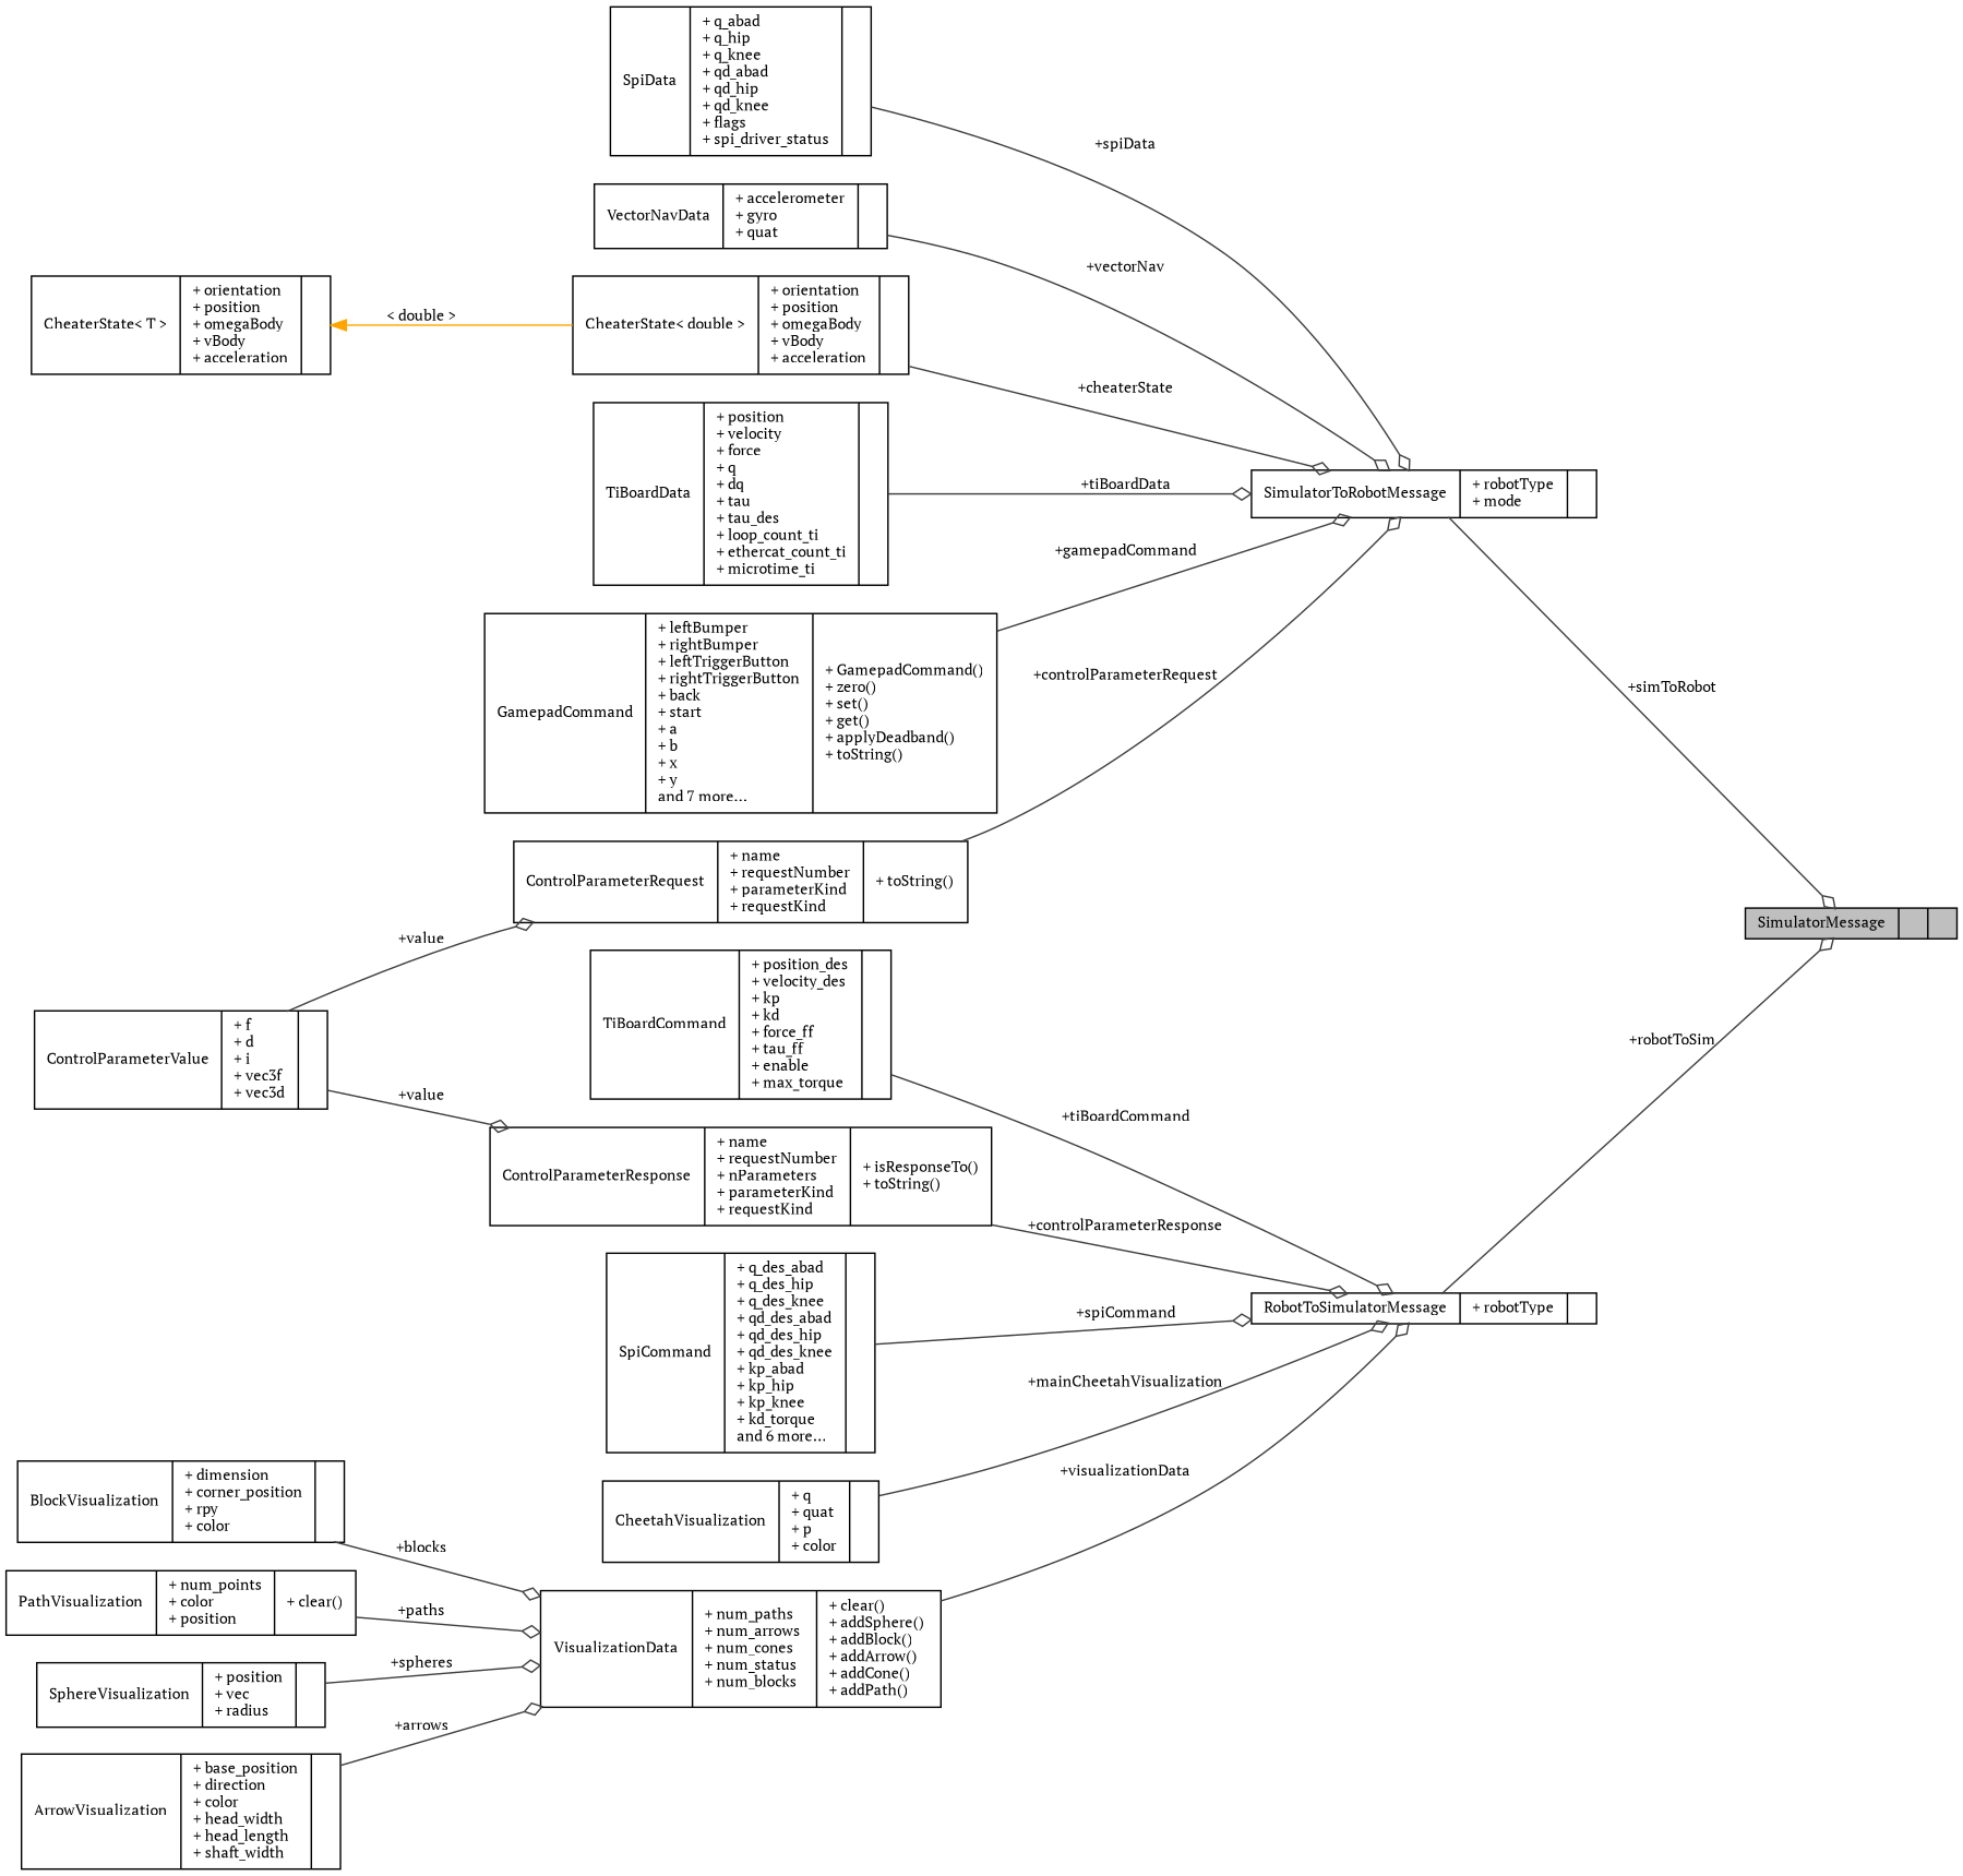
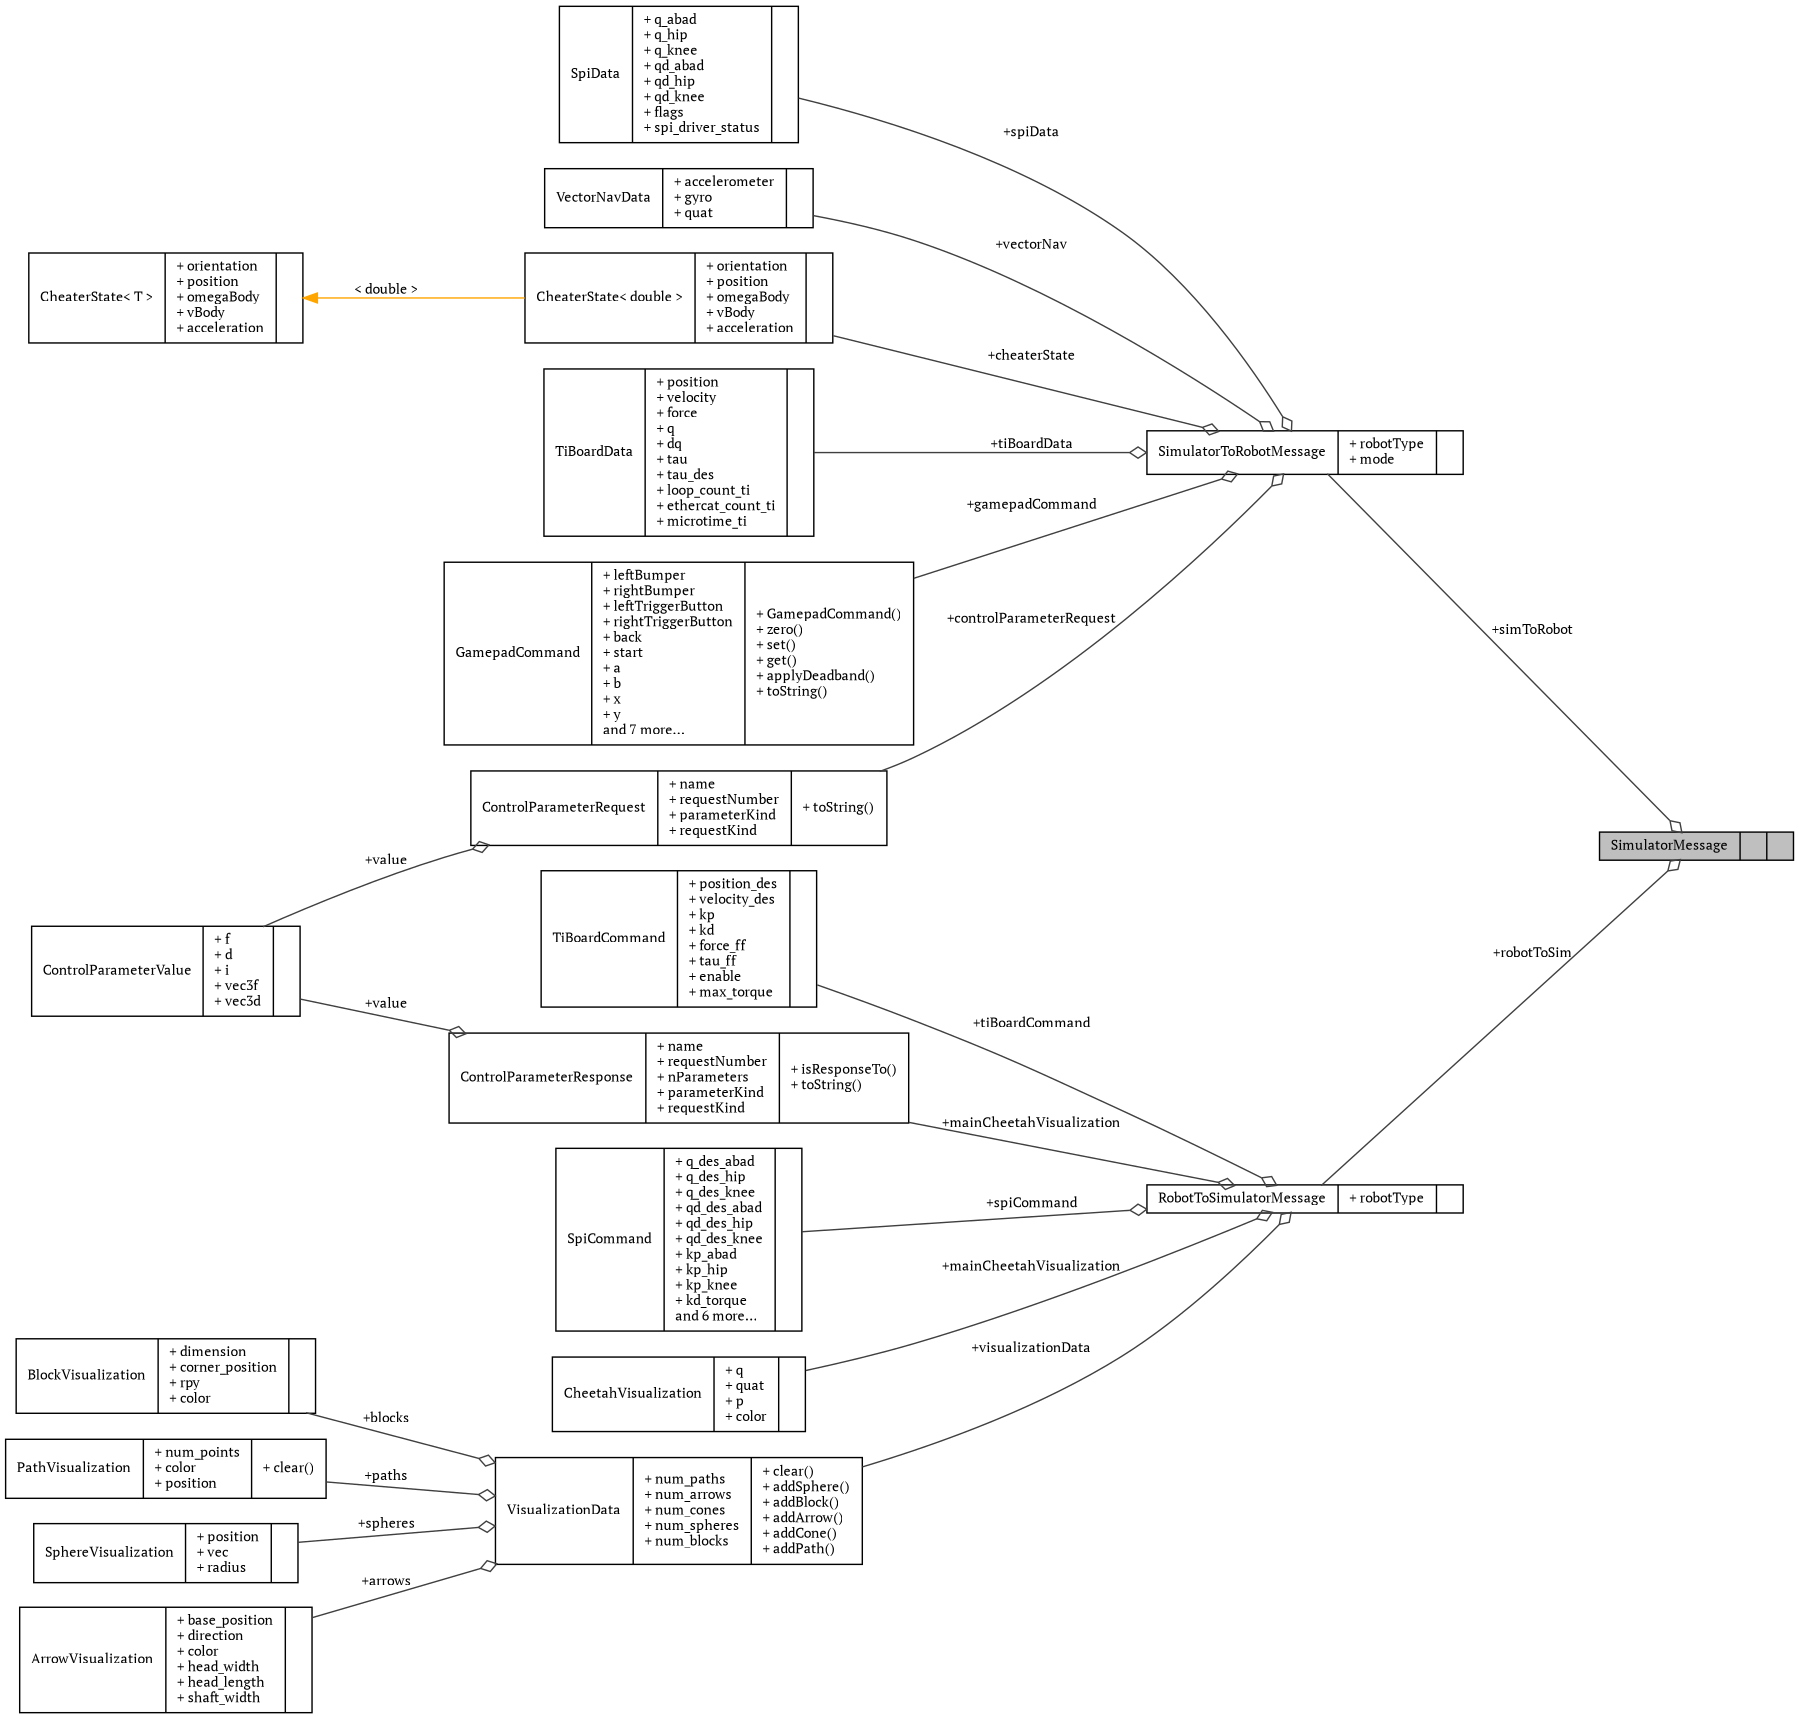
  digraph {
    fontname="PT Serif"
    rankdir=LR
    node [color=black fillcolor=white fontname="PT Serif" fontsize=10 shape=record style=filled]
    edge [arrowhead=odiamond color=grey25 fontname="PT Serif" fontsize=10 labelfontname=FreeSans labelfontsize=10 style=solid]
    n1 [fillcolor=grey75 fontcolor=black height=0.2 label="{SimulatorMessage\n||}" width=0.4]
    n2 [height=0.2 label="{RobotToSimulatorMessage\n|+ robotType\l|}" width=0.4]
    n3 [height=0.2 label="{ControlParameterResponse\n|+ name\l+ requestNumber\l+ nParameters\l+ parameterKind\l+ requestKind\l|+ isResponseTo()\l+ toString()\l}" width=0.4]
    n4 [height=0.2 label="{ControlParameterValue\n|+ f\l+ d\l+ i\l+ vec3f\l+ vec3d\l|}" width=0.4]
    n5 [height=0.2 label="{ControlParameterRequest\n|+ name\l+ requestNumber\l+ parameterKind\l+ requestKind\l|+ toString()\l}" width=0.4]
    n6 [height=0.2 label="{SimulatorToRobotMessage\n|+ robotType\l+ mode\l|}" width=0.4]
    n7 [height=0.2 label="{CheetahVisualization\n|+ q\l+ quat\l+ p\l+ color\l|}" width=0.4]
-   n8 [height=0.2 label="{VisualizationData\n|+ num_paths\l+ num_arrows\l+ num_cones\l+ num_status\l+ num_blocks\l|+ clear()\l+ addSphere()\l+ addBlock()\l+ addArrow()\l+ addCone()\l+ addPath()\l}" width=0.4]
+   n8 [height=0.2 label="{VisualizationData\n|+ num_paths\l+ num_arrows\l+ num_cones\l+ num_spheres\l+ num_blocks\l|+ clear()\l+ addSphere()\l+ addBlock()\l+ addArrow()\l+ addCone()\l+ addPath()\l}" width=0.4]
    n9 [height=0.2 label="{ArrowVisualization\n|+ base_position\l+ direction\l+ color\l+ head_width\l+ head_length\l+ shaft_width\l|}" width=0.4]
    n10 [height=0.2 label="{BlockVisualization\n|+ dimension\l+ corner_position\l+ rpy\l+ color\l|}" width=0.4]
    n11 [height=0.2 label="{PathVisualization\n|+ num_points\l+ color\l+ position\l|+ clear()\l}" width=0.4]
    n12 [height=0.2 label="{SphereVisualization\n|+ position\l+ vec\l+ radius\l|}" width=0.4]
    n13 [height=0.2 label="{TiBoardCommand\n|+ position_des\l+ velocity_des\l+ kp\l+ kd\l+ force_ff\l+ tau_ff\l+ enable\l+ max_torque\l|}" width=0.4]
    n14 [height=0.2 label="{SpiCommand\n|+ q_des_abad\l+ q_des_hip\l+ q_des_knee\l+ qd_des_abad\l+ qd_des_hip\l+ qd_des_knee\l+ kp_abad\l+ kp_hip\l+ kp_knee\l+ kd_torque\land 6 more...\l|}" width=0.4]
    n15 [height=0.2 label="{SpiData\n|+ q_abad\l+ q_hip\l+ q_knee\l+ qd_abad\l+ qd_hip\l+ qd_knee\l+ flags\l+ spi_driver_status\l|}" width=0.4]
    n16 [height=0.2 label="{VectorNavData\n|+ accelerometer\l+ gyro\l+ quat\l|}" width=0.4]
    n17 [height=0.2 label="{CheaterState\< double \>\n|+ orientation\l+ position\l+ omegaBody\l+ vBody\l+ acceleration\l|}" width=0.4]
    n18 [height=0.2 label="{CheaterState\< T \>\n|+ orientation\l+ position\l+ omegaBody\l+ vBody\l+ acceleration\l|}" width=0.4]
    n19 [height=0.2 label="{TiBoardData\n|+ position\l+ velocity\l+ force\l+ q\l+ dq\l+ tau\l+ tau_des\l+ loop_count_ti\l+ ethercat_count_ti\l+ microtime_ti\l|}" width=0.4]
    n20 [height=0.2 label="{GamepadCommand\n|+ leftBumper\l+ rightBumper\l+ leftTriggerButton\l+ rightTriggerButton\l+ back\l+ start\l+ a\l+ b\l+ x\l+ y\land 7 more...\l|+ GamepadCommand()\l+ zero()\l+ set()\l+ get()\l+ applyDeadband()\l+ toString()\l}" width=0.4]
    n2 -> n1 [label=" +robotToSim"]
-   n3 -> n2 [label=" +controlParameterResponse"]
+   n3 -> n2 [label=" +mainCheetahVisualization"]
    n4 -> n3 [label=" +value"]
    n4 -> n5 [label=" +value"]
    n5 -> n6 [label=" +controlParameterRequest"]
    n6 -> n1 [label=" +simToRobot"]
    n7 -> n2 [label=" +mainCheetahVisualization"]
    n8 -> n2 [label=" +visualizationData"]
    n9 -> n8 [label=" +arrows"]
    n10 -> n8 [label=" +blocks"]
    n11 -> n8 [label=" +paths"]
    n12 -> n8 [label=" +spheres"]
    n13 -> n2 [label=" +tiBoardCommand"]
    n14 -> n2 [label=" +spiCommand"]
    n15 -> n6 [label=" +spiData"]
    n16 -> n6 [label=" +vectorNav"]
    n17 -> n6 [label=" +cheaterState"]
    n18 -> n17 [color=orange dir=back label=" \< double \>" arrowhead=""]
    n19 -> n6 [label=" +tiBoardData"]
    n20 -> n6 [label=" +gamepadCommand"]
  }
